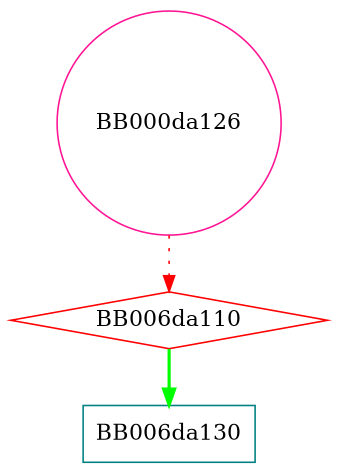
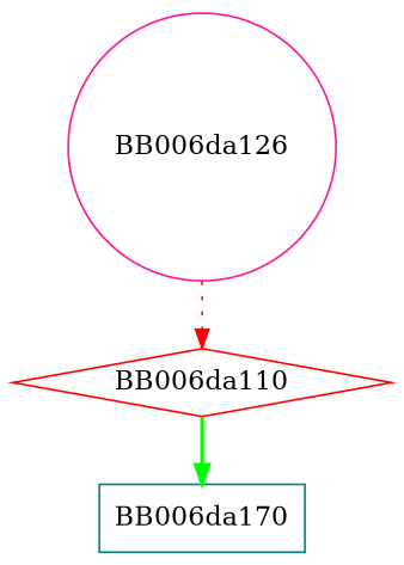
  digraph {
    splines=ortho
    BB006da110 [color=red shape=diamond]
-   BB006da130 [color=teal shape=box]
-   BB006da126 [color=deeppink shape=circle label=BB000da126]
+   BB006da130 [color=teal shape=box label=BB006da170]
+   BB006da126 [color=deeppink shape=circle]
    BB006da110 -> BB006da130 [color=green style=bold]
    BB006da126 -> BB006da110 [color=red style=dotted]
  }
